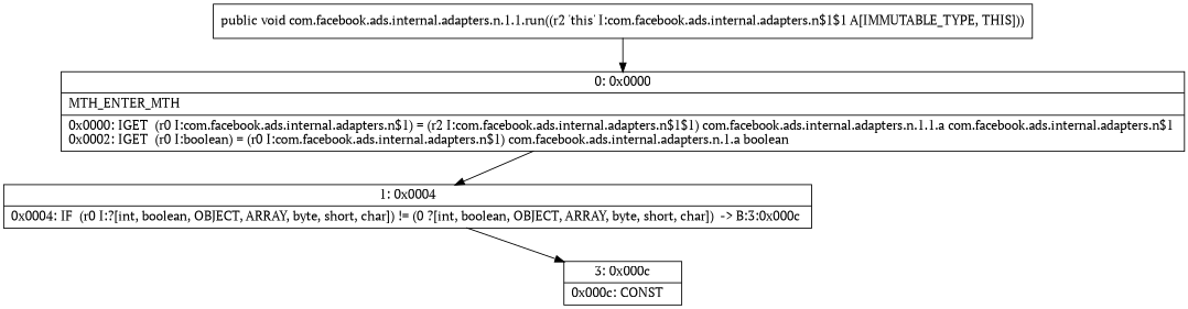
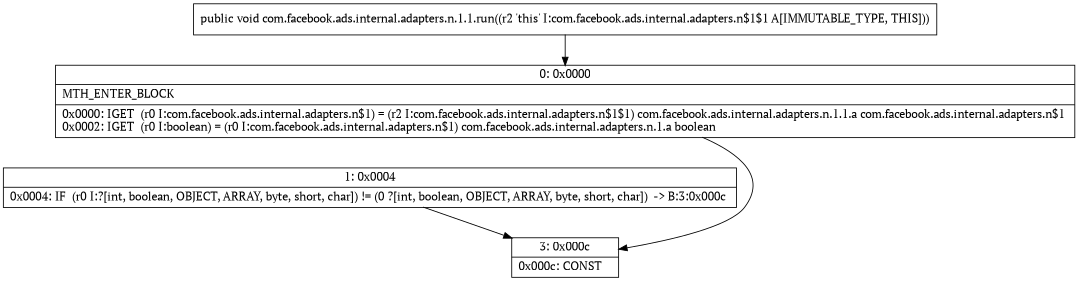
  digraph {
    fontname="PT Serif"
    node [fontname="PT Serif" shape=record]
    edge [fontname="PT Serif"]
-   n1 [label="{0\:\ 0x0000|MTH_ENTER_MTH\l|0x0000: IGET  (r0 I:com.facebook.ads.internal.adapters.n$1) = (r2 I:com.facebook.ads.internal.adapters.n$1$1) com.facebook.ads.internal.adapters.n.1.1.a com.facebook.ads.internal.adapters.n$1 \l0x0002: IGET  (r0 I:boolean) = (r0 I:com.facebook.ads.internal.adapters.n$1) com.facebook.ads.internal.adapters.n.1.a boolean \l}"]
+   n1 [label="{0\:\ 0x0000|MTH_ENTER_BLOCK\l|0x0000: IGET  (r0 I:com.facebook.ads.internal.adapters.n$1) = (r2 I:com.facebook.ads.internal.adapters.n$1$1) com.facebook.ads.internal.adapters.n.1.1.a com.facebook.ads.internal.adapters.n$1 \l0x0002: IGET  (r0 I:boolean) = (r0 I:com.facebook.ads.internal.adapters.n$1) com.facebook.ads.internal.adapters.n.1.a boolean \l}"]
    n2 [label="{1\:\ 0x0004|0x0004: IF  (r0 I:?[int, boolean, OBJECT, ARRAY, byte, short, char]) != (0 ?[int, boolean, OBJECT, ARRAY, byte, short, char])  \-\> B:3:0x000c \l}"]
    n3 [label="{3\:\ 0x000c|0x000c: CONST   \l}"]
    n4 [label="{public void com.facebook.ads.internal.adapters.n.1.1.run((r2 'this' I:com.facebook.ads.internal.adapters.n$1$1 A[IMMUTABLE_TYPE, THIS])) }"]
-   n1 -> n2
+   n1 -> n3
    n2 -> n3
    n4 -> n1
  }
